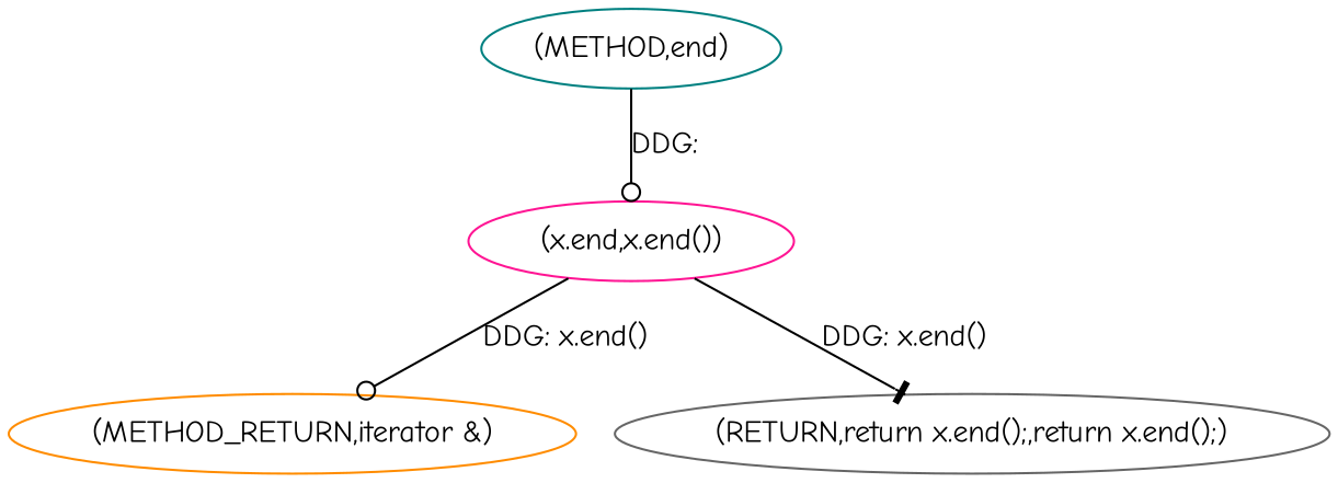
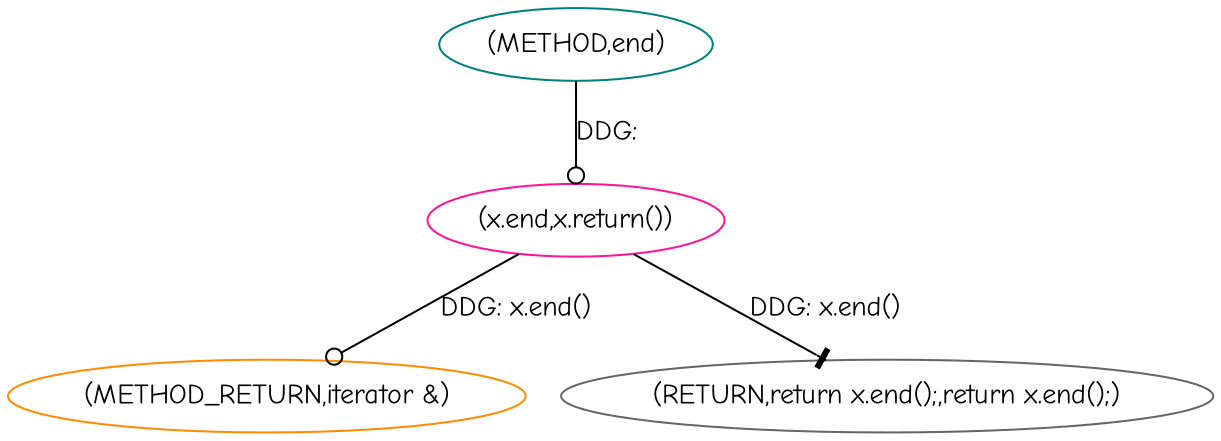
  digraph {
    fontname="Comic Neue"
    node [fontname="Comic Neue"]
    edge [arrowhead=odot fontname="Comic Neue"]
    n1 [color=teal label="(METHOD,end)"]
-   n2 [color=deeppink label="(x.end,x.end())"]
+   n2 [color=deeppink label="(x.end,x.return())"]
    n3 [color=darkorange label="(METHOD_RETURN,iterator &)"]
    n4 [color=gray40 label="(RETURN,return x.end();,return x.end();)"]
    n1 -> n2 [label="DDG: "]
    n2 -> n3 [label="DDG: x.end()"]
    n2 -> n4 [arrowhead=tee label="DDG: x.end()"]
  }
